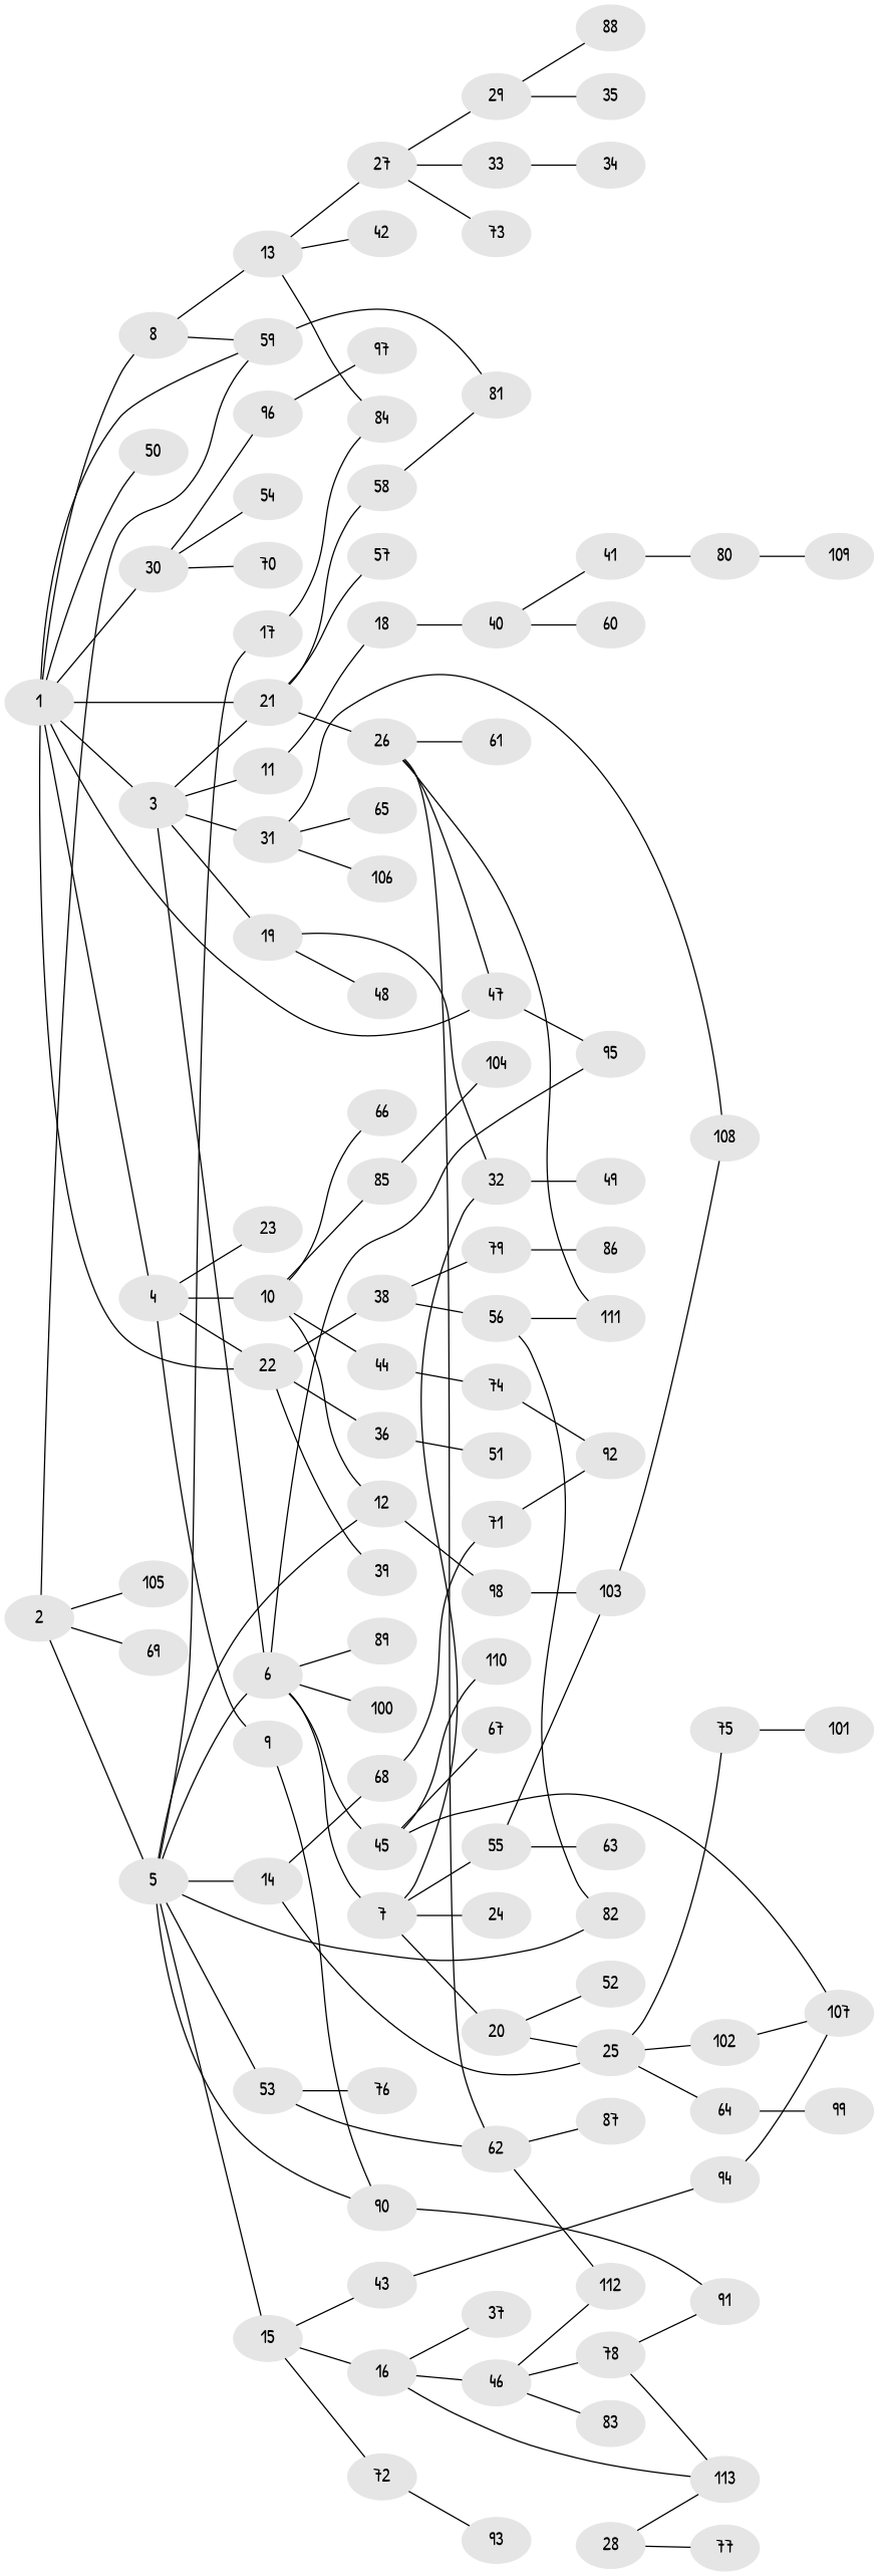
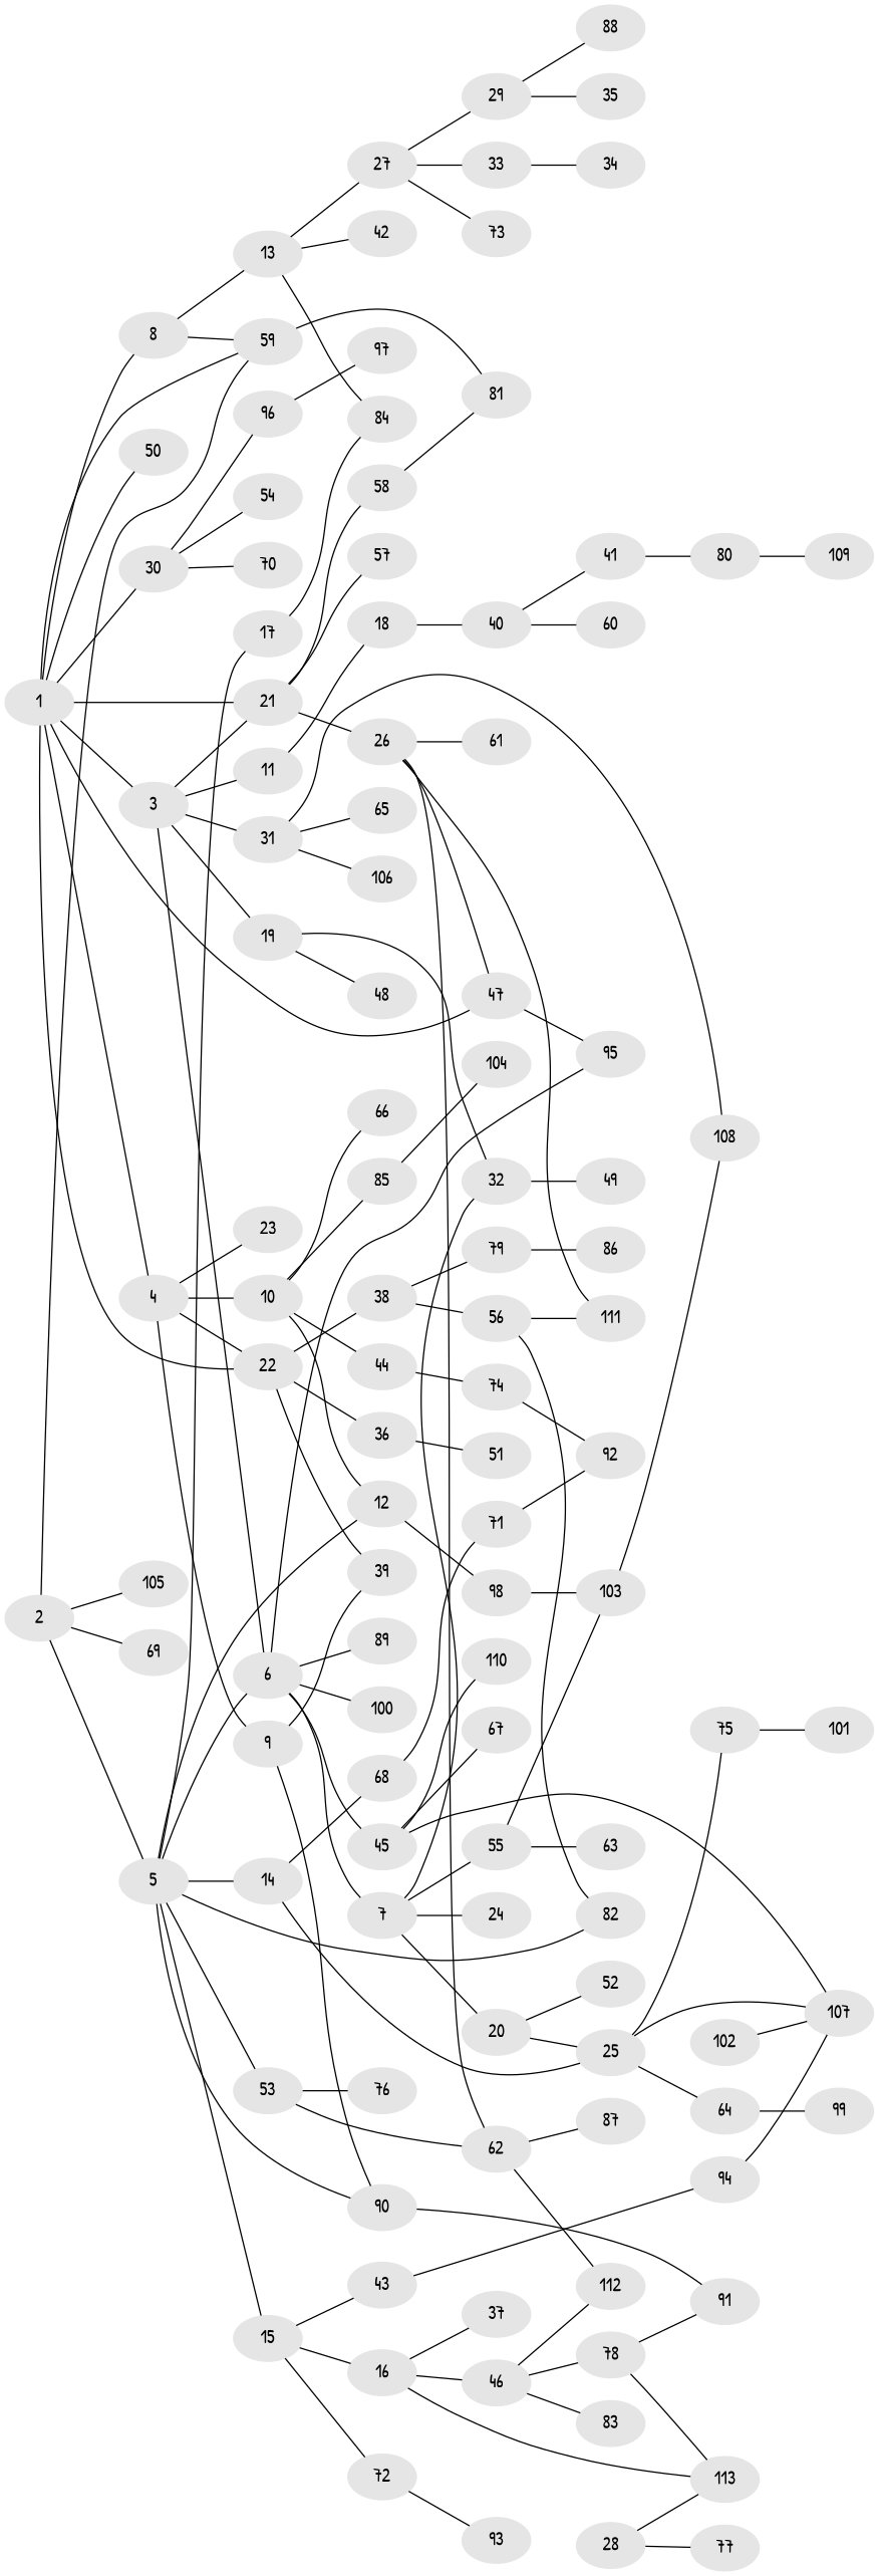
  graph {
    fontname="Patrick Hand"
    rankdir=LR
    node [color=gray90 fontname="Patrick Hand" style=filled]
    edge [fontname="Patrick Hand"]
    1
    3
    4
    8
    22
    30
    47
    50
    59
    21
    2
    5
    69
    105
    6
    11
    19
    31
    9
    10
    23
    13
    39
    36
    38
    54
    70
    96
    95
    81
    12
    14
    15
    17
    53
    82
    90
    7
    45
    89
    100
    18
    32
    48
    26
    57
    58
    65
    106
    108
    44
    66
    85
    98
    25
    68
    16
    43
    72
    84
    62
    76
    91
    20
    24
    55
    67
    107
    110
    52
    49
    63
    103
    27
    42
    74
    104
    40
    29
    33
    73
    64
    75
    102
    71
    37
    46
    113
    94
    93
    78
    83
    112
    41
    60
    61
    111
    28
    77
    51
    56
    79
    99
    101
    87
    35
    88
    34
    97
    86
    80
    109
    92
    1 -- 3
    1 -- 4
    1 -- 8
    1 -- 22
    1 -- 30
    1 -- 47
    1 -- 50
    1 -- 59
    1 -- 21
    3 -- 21
    3 -- 6
    3 -- 11
    3 -- 19
    3 -- 31
    4 -- 22
    4 -- 9
    4 -- 10
    4 -- 23
    8 -- 59
    8 -- 13
    22 -- 39
    22 -- 36
    22 -- 38
    30 -- 54
    30 -- 70
    30 -- 96
    47 -- 95
    59 -- 81
    21 -- 26
    21 -- 57
    21 -- 58
    2 -- 59
    2 -- 5
    2 -- 69
    2 -- 105
    5 -- 6
    5 -- 12
    5 -- 14
    5 -- 15
    5 -- 17
    5 -- 53
    5 -- 82
    5 -- 90
    6 -- 95
    6 -- 7
    6 -- 45
    6 -- 89
    6 -- 100
    11 -- 18
    19 -- 32
    19 -- 48
    31 -- 65
    31 -- 106
    31 -- 108
+   9 -- 39
    9 -- 90
    10 -- 12
    10 -- 44
    10 -- 66
    10 -- 85
    13 -- 84
    13 -- 27
    13 -- 42
    36 -- 51
    38 -- 56
    38 -- 79
    96 -- 97
    12 -- 98
    14 -- 25
    14 -- 68
    15 -- 16
    15 -- 43
    15 -- 72
    17 -- 84
    53 -- 62
    53 -- 76
    90 -- 91
    7 -- 32
    7 -- 20
    7 -- 24
    7 -- 55
    45 -- 67
    45 -- 107
    45 -- 110
    18 -- 40
    32 -- 49
    26 -- 47
    26 -- 62
    26 -- 61
    26 -- 111
    58 -- 81
    44 -- 74
    85 -- 104
    98 -- 103
    25 -- 64
    25 -- 75
-   25 -- 102
+   25 -- 107
    68 -- 71
    16 -- 37
    16 -- 46
    16 -- 113
    43 -- 94
    72 -- 93
    62 -- 112
    62 -- 87
    20 -- 25
    20 -- 52
    55 -- 63
    55 -- 103
    103 -- 108
    27 -- 29
    27 -- 33
    27 -- 73
    74 -- 92
    40 -- 41
    40 -- 60
    29 -- 35
    29 -- 88
    33 -- 34
    64 -- 99
    75 -- 101
    102 -- 107
    71 -- 92
    46 -- 78
    46 -- 83
    46 -- 112
    94 -- 107
    78 -- 91
    78 -- 113
    41 -- 80
    28 -- 113
    28 -- 77
    56 -- 82
    56 -- 111
    79 -- 86
    80 -- 109
  }
